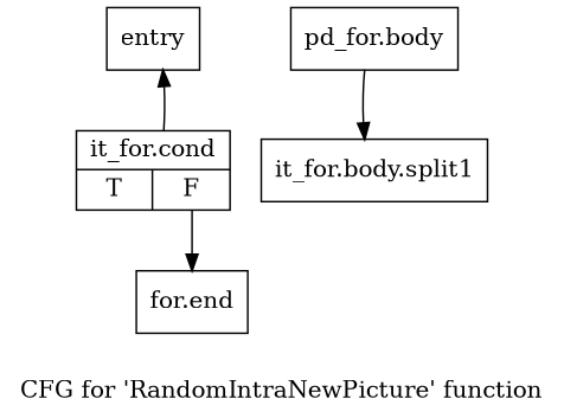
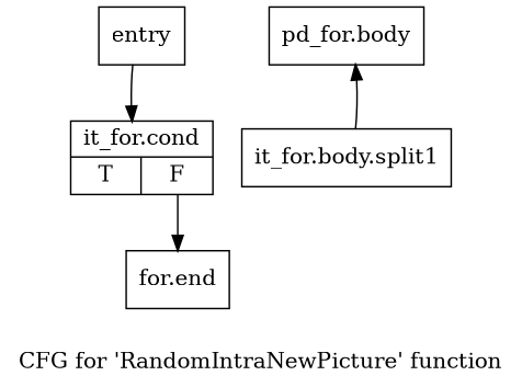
  digraph {
    label="CFG for 'RandomIntraNewPicture' function"
    node [shape=record]
    n1 [label="{entry}"]
    n2 [label="{it_for.cond|{<s0>T|<s1>F}}"]
    n3 [label="{for.end}"]
    n4 [label="{pd_for.body}"]
    n5 [label="{it_for.body.split1}"]
-   n2 -> n1
+   n1 -> n2
    n2 -> n3 [tailport=s1]
-   n4 -> n5
+   n5 -> n4
  }
